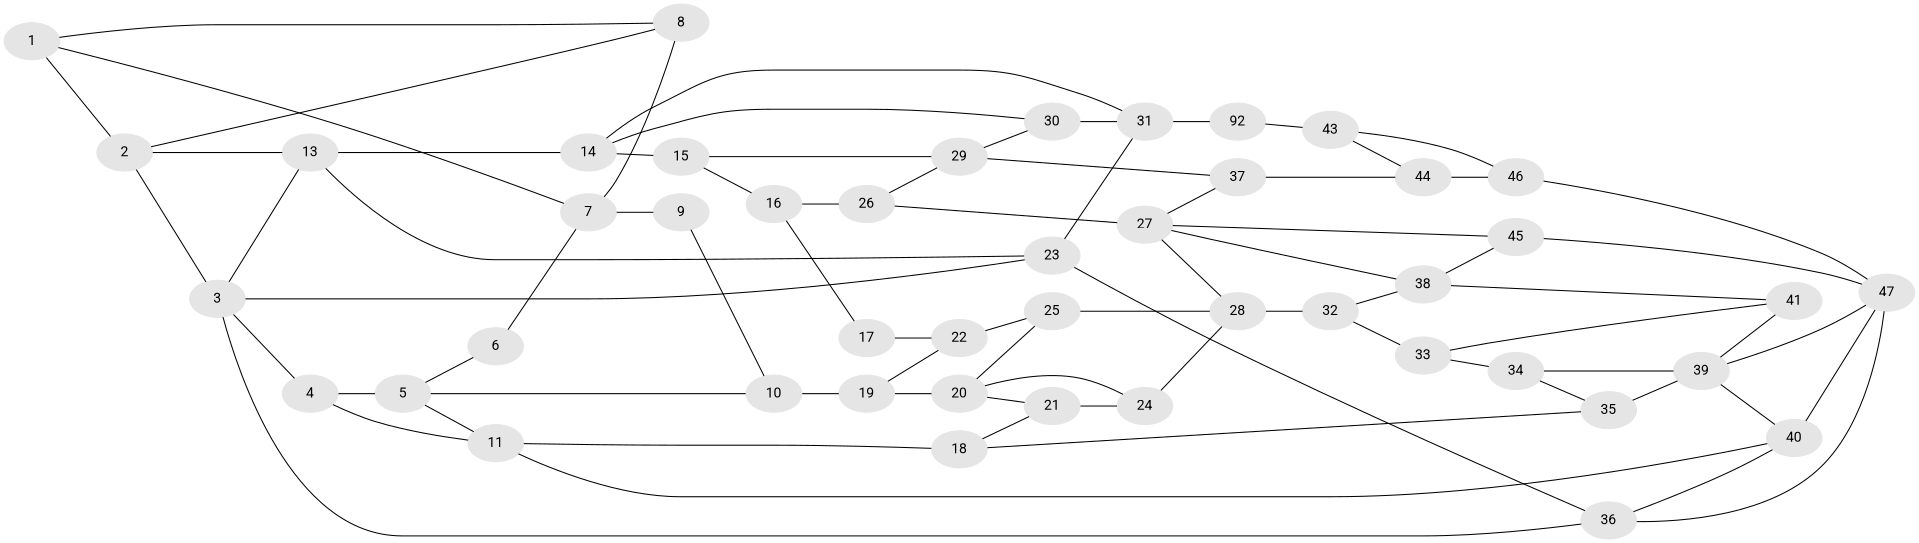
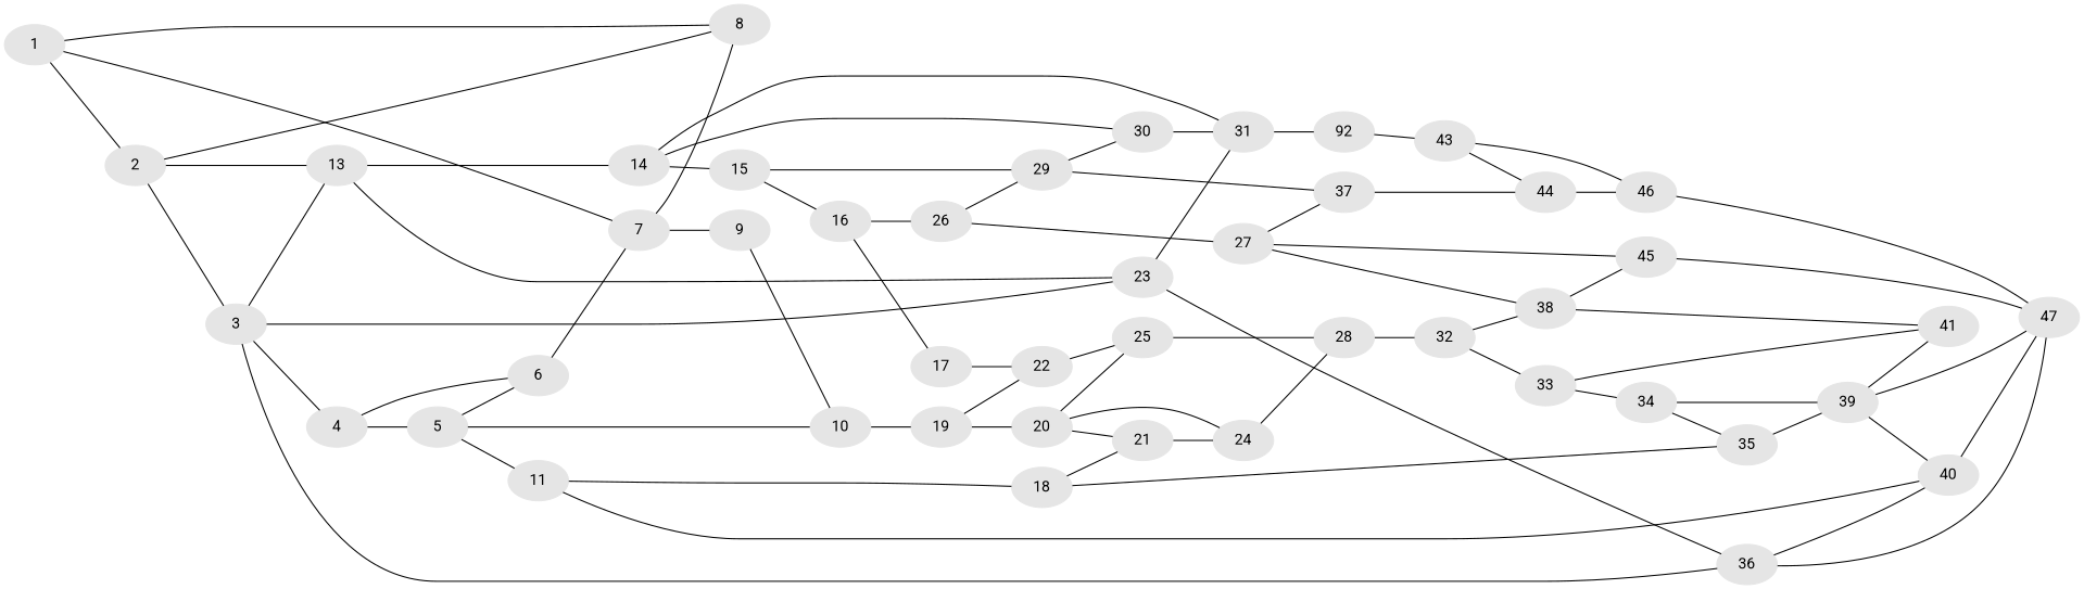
  graph {
    fontname=Roboto
    rankdir=LR
    node [color=gray90 fontname=Roboto style=filled]
    edge [fontname=Roboto weight=1.0]
    1
    2
    7
    8
    3
    13
    9
    4
    23
    36
    14
    5
    11
    31
    40
    47
    6
    10
    18
    19
    22
    20
    21
    35
    17
    15
    30
    16
    29
    n30 [label=92]
    26
    37
    27
    25
    24
    39
    28
    32
    38
    45
    44
    41
    33
    43
    34
    46
    1 -- 2
    1 -- 7
    1 -- 8 [weight=2.0]
    2 -- 8
    2 -- 3
    2 -- 13 [weight=2.0]
    7 -- 8
    7 -- 9
    3 -- 13
    3 -- 4
    3 -- 23
    3 -- 36
    13 -- 23
    13 -- 14 [weight=2.0]
    9 -- 10
    4 -- 5 [weight=2.0]
-   4 -- 11
+   4 -- 6
    23 -- 36
    23 -- 31 [weight=2.0]
    36 -- 40
    36 -- 47
    14 -- 31
    14 -- 15
    14 -- 30
    5 -- 11 [weight=2.0]
    5 -- 6
    5 -- 10
    11 -- 40
    11 -- 18 [weight=2.0]
    31 -- n30 [weight=2.0]
    40 -- 47
    6 -- 7 [weight=2.0]
    10 -- 19
    18 -- 21 [weight=2.0]
    18 -- 35 [weight=2.0]
    19 -- 22
    19 -- 20
    22 -- 25 [weight=2.0]
    20 -- 21
    20 -- 25
    20 -- 24
    21 -- 24
    35 -- 39
    17 -- 22 [weight=2.0]
    15 -- 16
    15 -- 29 [weight=2.0]
    30 -- 31
    16 -- 17 [weight=2.0]
    16 -- 26
    29 -- 30 [weight=2.0]
    29 -- 37
    n30 -- 43 [weight=2.0]
    26 -- 29
    26 -- 27
    37 -- 44
    27 -- 37
-   27 -- 28
    27 -- 38
    27 -- 45
    25 -- 28
    24 -- 28
    39 -- 40
    39 -- 47
    39 -- 41
    28 -- 32 [weight=2.0]
    32 -- 38 [weight=2.0]
    32 -- 33
    38 -- 45
    38 -- 41 [weight=2.0]
    45 -- 47
    44 -- 46 [weight=2.0]
    33 -- 41
    33 -- 34 [weight=2.0]
    43 -- 44
    43 -- 46 [weight=2.0]
    34 -- 35 [weight=3.0]
    34 -- 39
    46 -- 47 [weight=2.0]
  }
